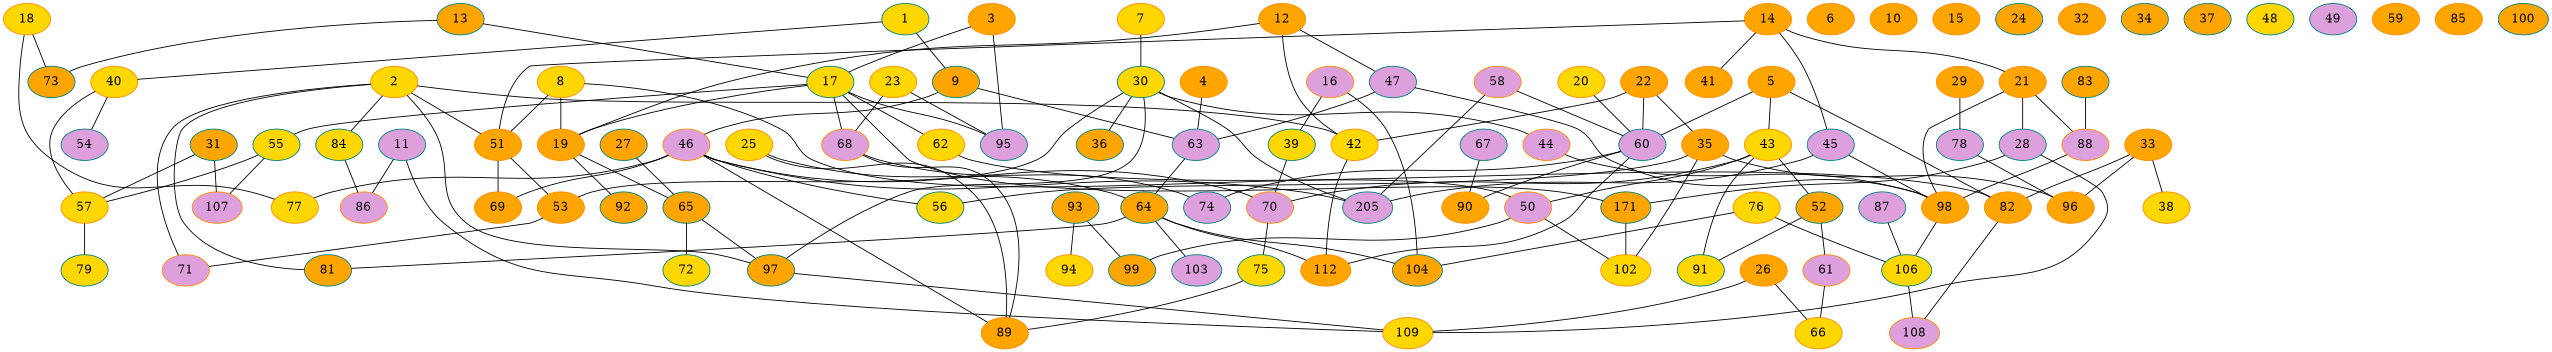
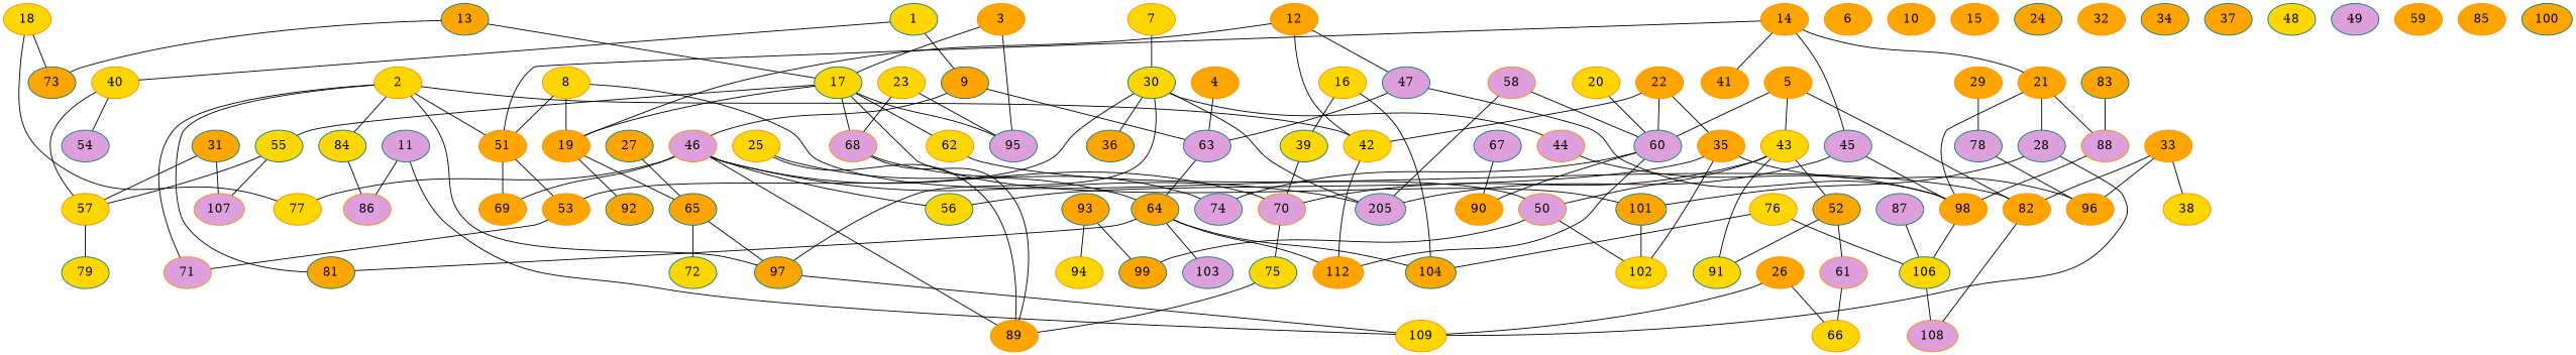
  graph {
    node [color=darkorange fillcolor=orange style=filled]
    1 [color=teal fillcolor=gold]
    9 [color=teal]
    40 [fillcolor=gold]
    63 [color=teal fillcolor=plum]
    46 [fillcolor=plum]
    57 [fillcolor=gold]
    54 [color=teal fillcolor=plum]
    2 [fillcolor=gold]
    42 [fillcolor=gold]
    51
    71 [fillcolor=plum]
    81 [color=teal]
    84 [color=teal fillcolor=gold]
    97 [color=teal]
    n15 [label=112]
    53
    69
    86 [fillcolor=plum]
    109 [fillcolor=gold]
    17 [color=teal fillcolor=gold]
    3
    95 [color=teal fillcolor=plum]
    19
    55 [color=teal fillcolor=gold]
    62 [fillcolor=gold]
    68 [fillcolor=plum]
-   101 [color=teal label=171]
+   101 [color=teal]
    4
    64 [color=teal]
    43 [fillcolor=gold]
    5
    60 [color=teal fillcolor=plum]
    82
    50 [fillcolor=plum]
    70 [fillcolor=plum]
    52 [color=teal]
    91 [color=teal fillcolor=gold]
    74 [color=teal fillcolor=plum]
    90
    108 [fillcolor=plum]
    6
    7 [fillcolor=gold]
    30 [color=teal fillcolor=gold]
    36 [color=teal]
    44 [fillcolor=plum]
    n46 [color=teal fillcolor=plum label=205]
    8 [fillcolor=gold]
    65 [color=teal]
    92 [color=teal]
    102 [fillcolor=gold]
    99 [color=teal]
    77 [fillcolor=gold]
    89
    56 [color=teal fillcolor=gold]
    10
    11 [color=teal fillcolor=plum]
    12
    47 [color=teal fillcolor=plum]
    98
    13 [color=teal]
    73 [color=teal]
    14
    21
    41
    45 [color=teal fillcolor=plum]
    28 [color=teal fillcolor=plum]
    88 [fillcolor=plum]
    15
-   16 [fillcolor=plum]
+   16 [fillcolor=gold]
    39 [color=teal fillcolor=gold]
    104 [color=teal]
    107 [fillcolor=plum]
    18 [fillcolor=gold]
    72 [color=teal fillcolor=gold]
    20 [fillcolor=gold]
    106 [color=teal fillcolor=gold]
    22
    35
    96
    23 [fillcolor=gold]
    24 [color=teal]
    25 [fillcolor=gold]
    103 [color=teal fillcolor=plum]
    26
    66 [fillcolor=gold]
    27 [color=teal]
    78 [color=teal fillcolor=plum]
    29
    31 [color=teal]
    79 [color=teal fillcolor=gold]
    32
    33
    38 [fillcolor=gold]
    34 [color=teal]
    37 [color=teal]
    75 [color=teal fillcolor=gold]
    61 [fillcolor=plum]
    48 [color=teal fillcolor=gold]
    49 [color=teal fillcolor=plum]
    58 [fillcolor=plum]
    59
    67 [color=teal fillcolor=plum]
    76 [fillcolor=gold]
    83 [color=teal]
    85
    87 [color=teal fillcolor=plum]
    93 [color=teal]
    94 [fillcolor=gold]
    100 [color=teal]
    1 -- 9
    1 -- 40
    9 -- 63
    9 -- 46
    40 -- 57
    40 -- 54
    63 -- 64
    46 -- 69
    46 -- 70
    46 -- n46
    46 -- 77
    46 -- 89
    46 -- 56
    57 -- 79
    2 -- 42
    2 -- 51
    2 -- 71
    2 -- 81
    2 -- 84
    2 -- 97
    42 -- n15
    51 -- 53
    51 -- 69
    84 -- 86
    97 -- 109
    53 -- 71
    17 -- 95
    17 -- 19
    17 -- 55
    17 -- 62
    17 -- 68
    17 -- 101
    3 -- 17
    3 -- 95
    19 -- 65
    19 -- 92
    55 -- 57
    55 -- 107
    62 -- 82
    68 -- 74
    68 -- 89
    101 -- 102
    4 -- 63
    64 -- 81
    64 -- n15
    64 -- 104
    64 -- 103
    43 -- 50
    43 -- 70
    43 -- 52
    43 -- 91
    5 -- 43
    5 -- 60
    5 -- 82
    60 -- n15
    60 -- 74
    60 -- 90
    82 -- 108
    50 -- 102
    50 -- 99
    70 -- 75
    52 -- 91
    52 -- 61
    7 -- 30
    30 -- 97
    30 -- 53
    30 -- 36
    30 -- 44
    30 -- n46
    44 -- 98
    8 -- 51
    8 -- 19
    8 -- 50
    65 -- 97
    65 -- 72
    11 -- 86
    11 -- 109
    12 -- 42
    12 -- 19
    12 -- 47
    47 -- 63
    47 -- 98
    98 -- 106
    13 -- 17
    13 -- 73
    14 -- 51
    14 -- 21
    14 -- 41
    14 -- 45
    21 -- 98
    21 -- 28
    21 -- 88
    45 -- n46
    45 -- 98
    28 -- 109
    28 -- 101
    88 -- 98
    16 -- 39
    16 -- 104
    39 -- 70
    18 -- 77
    18 -- 73
    20 -- 60
    106 -- 108
    22 -- 42
    22 -- 60
    22 -- 35
    35 -- 102
    35 -- 56
    35 -- 96
    23 -- 95
    23 -- 68
    25 -- 64
    25 -- 89
    26 -- 109
    26 -- 66
    27 -- 65
    78 -- 96
    29 -- 78
    31 -- 57
    31 -- 107
    33 -- 82
    33 -- 96
    33 -- 38
    75 -- 89
    61 -- 66
    58 -- 60
    58 -- n46
    67 -- 90
    76 -- 104
    76 -- 106
    83 -- 88
    87 -- 106
    93 -- 99
    93 -- 94
  }
